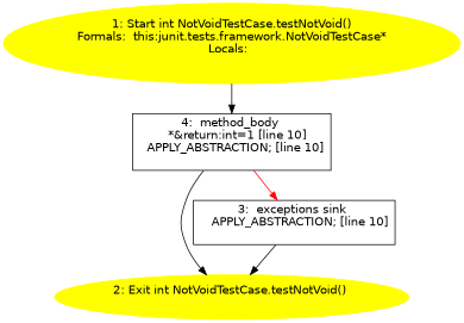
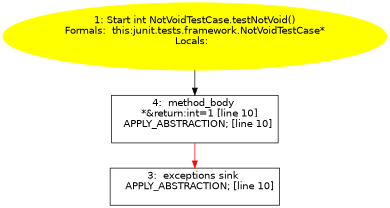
  digraph {
    fontname="DejaVu Sans"
    node [fontname="DejaVu Sans"]
    edge [fontname="DejaVu Sans"]
    n1 [color=yellow label="1: Start int NotVoidTestCase.testNotVoid()\nFormals:  this:junit.tests.framework.NotVoidTestCase*\nLocals:  \n  " style=filled]
    n2 [label="4:  method_body \n   *&return:int=1 [line 10]\n  APPLY_ABSTRACTION; [line 10]\n " shape=box]
-   n3 [color=yellow label="2: Exit int NotVoidTestCase.testNotVoid() \n  " style=filled]
    n4 [label="3:  exceptions sink \n   APPLY_ABSTRACTION; [line 10]\n " shape=box]
    n1 -> n2
-   n2 -> n3
    n2 -> n4 [color=red]
-   n4 -> n3
  }
